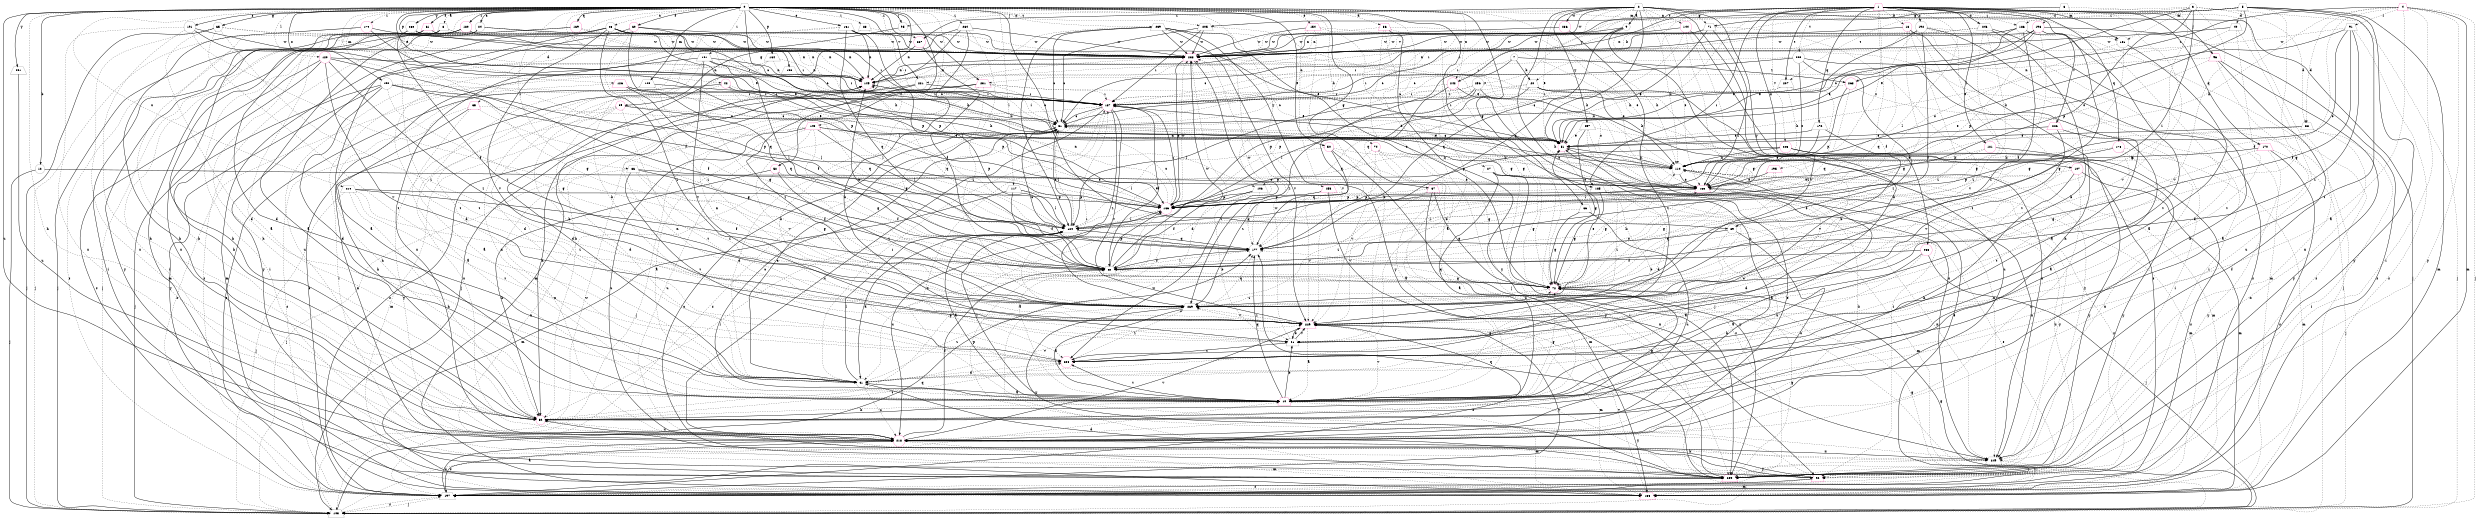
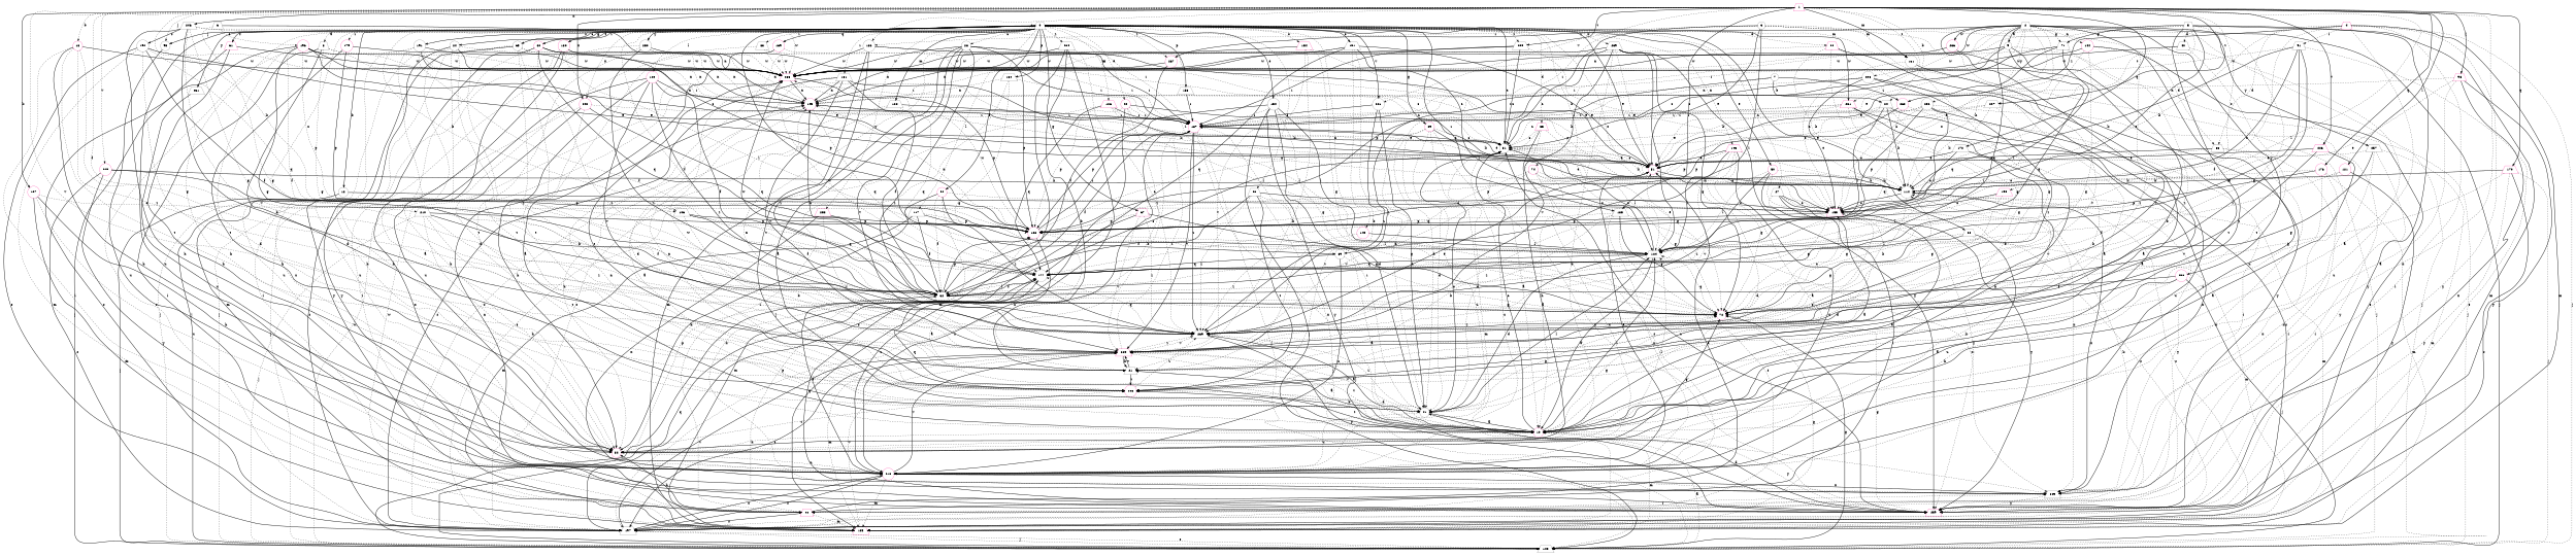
  strict digraph {
    node [color=gray40 shape=trapezium]
    edge [style=dashed]
    0
    8
    12 [shape=circle]
    24 [shape=circle]
    27
    28 [shape=circle]
    31 [shape=circle]
    35 [color=deeppink]
    36 [color=deeppink]
    42 [color=deeppink shape=circle]
    50 [color=deeppink shape=circle]
    51 [color=deeppink shape=circle]
    52 [color=deeppink shape=circle]
    60 [color=deeppink shape=circle]
    61 [color=deeppink]
    62
    65 [shape=circle]
    66
    67 [color=deeppink]
    69 [color=deeppink shape=circle]
    74 [color=deeppink shape=circle]
    82 [color=deeppink shape=circle]
    83
    86
    89 [shape=circle]
    95 [shape=circle]
    106
    117
    120 [color=deeppink shape=circle]
    126 [color=deeppink]
    128
    131 [shape=circle]
+   140 [color=deeppink shape=circle]
    143 [color=deeppink]
    150 [shape=circle]
    151
    154 [color=deeppink]
    155 [color=deeppink]
    158
    164
    169 [color=deeppink shape=circle]
    179 [color=deeppink shape=circle]
    180 [color=deeppink shape=circle]
    181
    185
    191 [shape=circle]
    205
    210
    218 [color=deeppink shape=circle]
    221 [shape=circle]
    231 [color=deeppink]
    239
    242 [color=deeppink shape=circle]
    250 [shape=circle]
    251
    253 [color=deeppink]
    264
    267 [color=deeppink shape=circle]
    238 [color=deeppink]
    92 [color=deeppink]
    72 [color=deeppink shape=circle]
    145 [color=deeppink shape=circle]
    41 [shape=circle]
    197
    103
-   10 [color=deeppink]
+   10 [color=deeppink shape=circle]
    135 [color=deeppink]
    208 [color=deeppink shape=circle]
    259 [color=deeppink]
    229 [color=deeppink]
    114 [shape=circle]
    166 [color=deeppink shape=circle]
    187 [color=deeppink shape=circle]
    269
    124
    21
    249
    177 [shape=circle]
    1 [color=deeppink]
    18 [color=deeppink shape=circle]
    20
    96 [color=deeppink]
    107 [color=deeppink shape=circle]
    121 [color=deeppink shape=circle]
    170 [color=deeppink]
    172
    176 [color=deeppink shape=circle]
    186 [shape=circle]
    192 [shape=circle]
    195 [color=deeppink]
    206 [shape=circle]
    207
    225 [color=deeppink shape=circle]
    226 [color=deeppink]
    246
    2
    9 [shape=circle]
    71
    144 [color=deeppink shape=circle]
    236 [color=deeppink shape=circle]
    256 [shape=circle]
    257
    258 [color=deeppink shape=circle]
    3 [shape=circle]
    38
    4 [color=deeppink]
    91
    268 [color=deeppink shape=circle]
    5
    40
    6
    196 [color=deeppink shape=circle]
    7 [shape=circle]
    0 -> 8 [label=a]
    0 -> 12 [label=b style=bold]
    0 -> 24 [label=c style=bold]
    0 -> 27 [label=c]
    0 -> 28 [label=c]
    0 -> 31 [label=c style=bold]
    0 -> 35 [label=d]
    0 -> 36 [label=d]
    0 -> 42 [label=e]
    0 -> 50 [label=e style=bold]
    0 -> 51 [label=e style=bold]
    0 -> 52 [label=f style=bold]
    0 -> 60 [label=f style=bold]
    0 -> 61 [label=f style=bold]
    0 -> 62 [label=f]
    0 -> 65 [label=g style=bold]
-   0 -> 66 [label=g style=bold]
+   0 -> 66 [label=e style=bold]
    0 -> 67 [label=g style=bold]
    0 -> 69 [label=g style=bold]
    0 -> 74 [label=h]
    0 -> 82 [label=h]
    0 -> 83 [label=i]
    0 -> 86 [label=i]
    0 -> 89 [label=i style=bold]
    0 -> 95 [label=j style=bold]
    0 -> 106 [label=k]
    0 -> 117 [label=l]
    0 -> 120 [label=l]
    0 -> 126 [label=m]
    0 -> 128 [label=m style=bold]
    0 -> 131 [label=m]
+   0 -> 140 [label=n]
    0 -> 143 [label=n]
    0 -> 150 [label=o style=bold]
    0 -> 151 [label=o style=bold]
    0 -> 154 [label=o]
    0 -> 155 [label=o]
    0 -> 158 [label=p style=bold]
    0 -> 164 [label=p style=bold]
    0 -> 169 [label=q style=bold]
    0 -> 179 [label=r]
    0 -> 180 [label=r style=bold]
    0 -> 181 [label=r]
    0 -> 185 [label=r style=bold]
    0 -> 191 [label=s style=bold]
    0 -> 205 [label=t]
    0 -> 210 [label=u]
    0 -> 218 [label=u style=bold]
    0 -> 221 [label=v style=bold]
    0 -> 231 [label=w style=bold]
    0 -> 239 [label=x]
    0 -> 242 [label=x]
    0 -> 250 [label=y style=bold]
    0 -> 251 [label=y style=bold]
    0 -> 253 [label=y]
    0 -> 264 [label=z]
    0 -> 267 [label=z]
    8 -> 238 [label=w]
    8 -> 92 [label=i style=bold]
    8 -> 72 [label=g]
    8 -> 145 [label=n]
    8 -> 41 [label=d style=bold]
    8 -> 197 [label=s]
    12 -> 155 [label=o style=bold]
    12 -> 103 [label=j style=bold]
    24 -> 82 [label=h]
    24 -> 238 [label=w]
    24 -> 145 [label=n style=bold]
    24 -> 103 [label=j]
    24 -> 10 [label=a]
    24 -> 135 [label=m style=bold]
    24 -> 208 [label=t]
    27 -> 155 [label=o style=bold]
    27 -> 72 [label=g]
    27 -> 197 [label=s]
    27 -> 10 [label=a style=bold]
    27 -> 259 [label=y style=bold]
    28 -> 238 [label=w style=bold]
    28 -> 197 [label=s]
    28 -> 10 [label=a style=bold]
    28 -> 135 [label=m style=bold]
    28 -> 229 [label=v style=bold]
    28 -> 114 [label=k]
    28 -> 166 [label=p style=bold]
    28 -> 187 [label=r style=bold]
    28 -> 269 [label=z style=bold]
    31 -> 51 [label=e]
    31 -> 155 [label=o]
    31 -> 218 [label=u]
    31 -> 145 [label=i]
    31 -> 41 [label=d]
    31 -> 114 [label=k]
    31 -> 124 [label=l]
    35 -> 31 [label=c]
    35 -> 82 [label=h style=bold]
    35 -> 72 [label=g]
    35 -> 197 [label=s]
    35 -> 10 [label=a]
    36 -> 238 [label=w]
    36 -> 72 [label=g]
    36 -> 103 [label=j]
    36 -> 10 [label=a]
    36 -> 259 [label=y style=bold]
    36 -> 114 [label=k]
    42 -> 197 [label=s style=bold]
    42 -> 114 [label=k style=bold]
    42 -> 166 [label=p]
    42 -> 187 [label=r]
    42 -> 124 [label=l]
    42 -> 21 [label=b]
    50 -> 92 [label=i style=bold]
    50 -> 259 [label=y]
    50 -> 114 [label=k]
    50 -> 269 [label=z style=bold]
    50 -> 124 [label=l]
    51 -> 31 [label=c]
    51 -> 41 [label=d]
    51 -> 114 [label=k style=bold]
    52 -> 62 [label=f]
    52 -> 82 [label=h style=bold]
    52 -> 155 [label=o]
    52 -> 269 [label=z style=bold]
    52 -> 249 [label=x]
    60 -> 218 [label=u]
    60 -> 238 [label=w style=bold]
    60 -> 259 [label=y style=bold]
    60 -> 166 [label=p style=bold]
    60 -> 269 [label=z]
    60 -> 177 [label=q style=bold]
    61 -> 82 [label=h style=bold]
    61 -> 238 [label=w style=bold]
    61 -> 103 [label=j style=bold]
    62 -> 31 [label=c style=bold]
    62 -> 238 [label=w style=bold]
    62 -> 72 [label=g]
    62 -> 145 [label=n style=bold]
    62 -> 166 [label=p style=bold]
    62 -> 177 [label=l]
    65 -> 218 [label=u]
    65 -> 238 [label=w]
    65 -> 41 [label=d]
    65 -> 103 [label=j style=bold]
    65 -> 208 [label=t]
    65 -> 187 [label=r]
    65 -> 269 [label=z]
    66 -> 218 [label=u style=bold]
    66 -> 72 [label=g style=bold]
    66 -> 135 [label=m]
    66 -> 124 [label=l]
    67 -> 72 [label=g style=bold]
    67 -> 135 [label=m style=bold]
    67 -> 229 [label=v]
    67 -> 166 [label=p]
    67 -> 269 [label=z]
    69 -> 31 [label=c]
    69 -> 155 [label=o style=bold]
    69 -> 218 [label=u]
    69 -> 41 [label=d]
    69 -> 135 [label=m]
    69 -> 208 [label=t]
    69 -> 259 [label=y]
    74 -> 218 [label=u]
    74 -> 72 [label=g]
    74 -> 10 [label=a]
    74 -> 229 [label=v]
    74 -> 114 [label=k]
    74 -> 177 [label=q]
    82 -> 218 [label=u]
    82 -> 72 [label=g style=bold]
    82 -> 208 [label=t]
    82 -> 166 [label=p]
    82 -> 124 [label=l]
    83 -> 238 [label=w]
    83 -> 208 [label=t]
    83 -> 187 [label=r]
    86 -> 62 [label=f style=bold]
    86 -> 155 [label=o style=bold]
    86 -> 72 [label=g]
    86 -> 103 [label=j]
    86 -> 208 [label=t style=bold]
    86 -> 269 [label=z]
    89 -> 218 [label=u style=bold]
    89 -> 10 [label=a]
    89 -> 177 [label=q style=bold]
    95 -> 218 [label=u style=bold]
    106 -> 62 [label=f style=bold]
    106 -> 166 [label=p style=bold]
    106 -> 21 [label=b]
    106 -> 177 [label=q]
    117 -> 62 [label=f style=bold]
    117 -> 135 [label=m style=bold]
    117 -> 166 [label=p]
    117 -> 124 [label=l style=bold]
    120 -> 62 [label=f style=bold]
    120 -> 82 [label=h style=bold]
    120 -> 145 [label=n style=bold]
    120 -> 197 [label=s style=bold]
    120 -> 229 [label=v style=bold]
    120 -> 269 [label=z style=bold]
    126 -> 51 [label=e]
    126 -> 197 [label=s]
    126 -> 187 [label=r style=bold]
    126 -> 124 [label=l]
    126 -> 177 [label=q style=bold]
    128 -> 82 [label=h]
    128 -> 10 [label=a]
    128 -> 187 [label=r style=bold]
    128 -> 177 [label=q]
    131 -> 155 [label=o]
    131 -> 72 [label=g]
    131 -> 10 [label=a style=bold]
+   140 -> 269 [label=z]
+   140 -> 124 [label=l style=bold]
    143 -> 51 [label=e style=bold]
    143 -> 218 [label=u style=bold]
    143 -> 72 [label=g]
    143 -> 10 [label=a]
    143 -> 229 [label=v]
    143 -> 166 [label=p]
    143 -> 124 [label=l style=bold]
    143 -> 249 [label=x]
    150 -> 72 [label=g]
    150 -> 41 [label=d style=bold]
    150 -> 103 [label=j style=bold]
    150 -> 259 [label=y style=bold]
    150 -> 166 [label=p style=bold]
    150 -> 187 [label=r]
    150 -> 124 [label=l style=bold]
    151 -> 51 [label=e style=bold]
    151 -> 238 [label=w]
    151 -> 145 [label=n style=bold]
    151 -> 41 [label=d]
    151 -> 124 [label=l style=bold]
    151 -> 21 [label=b]
    151 -> 177 [label=q style=bold]
    154 -> 155 [label=o]
    154 -> 238 [label=w style=bold]
    154 -> 72 [label=g]
    154 -> 229 [label=v]
    154 -> 21 [label=b]
    155 -> 145 [label=n]
    155 -> 41 [label=d]
    155 -> 10 [label=a style=bold]
    155 -> 166 [label=p style=bold]
    158 -> 187 [label=r style=bold]
    164 -> 31 [label=c]
    164 -> 92 [label=i]
    164 -> 72 [label=g]
    164 -> 145 [label=n]
    169 -> 31 [label=c]
    169 -> 238 [label=w]
    169 -> 92 [label=i]
    169 -> 10 [label=a style=bold]
    179 -> 82 [label=h style=bold]
    179 -> 238 [label=w style=bold]
    179 -> 166 [label=p style=bold]
    180 -> 218 [label=u style=bold]
    180 -> 238 [label=w style=bold]
    180 -> 92 [label=i]
    180 -> 145 [label=n]
    180 -> 259 [label=y style=bold]
    180 -> 124 [label=l]
    181 -> 62 [label=f style=bold]
    181 -> 145 [label=n style=bold]
    181 -> 41 [label=d]
    181 -> 197 [label=s style=bold]
    181 -> 229 [label=v style=bold]
    181 -> 114 [label=k style=bold]
    185 -> 218 [label=u]
    185 -> 72 [label=g style=bold]
    185 -> 197 [label=s]
    185 -> 166 [label=p]
    185 -> 269 [label=z]
    185 -> 21 [label=b]
    185 -> 249 [label=x]
    191 -> 51 [label=e style=bold]
    191 -> 62 [label=f]
    191 -> 82 [label=h]
    191 -> 218 [label=u]
    191 -> 238 [label=w style=bold]
    205 -> 31 [label=c style=bold]
    205 -> 238 [label=w style=bold]
    205 -> 114 [label=k]
    205 -> 187 [label=r style=bold]
    210 -> 62 [label=f style=bold]
    210 -> 82 [label=h]
    210 -> 103 [label=j]
    210 -> 208 [label=t]
    210 -> 166 [label=p style=bold]
    210 -> 269 [label=z]
    218 -> 51 [label=e style=bold]
    218 -> 62 [label=f style=bold]
    218 -> 197 [label=s style=bold]
    218 -> 135 [label=m]
    218 -> 229 [label=v style=bold]
    218 -> 114 [label=k]
    218 -> 249 [label=x style=bold]
    221 -> 41 [label=d style=bold]
    221 -> 187 [label=r style=bold]
    221 -> 269 [label=z style=bold]
    231 -> 31 [label=c]
    231 -> 51 [label=e]
    231 -> 82 [label=h style=bold]
    231 -> 72 [label=g]
    231 -> 197 [label=s style=bold]
    231 -> 187 [label=r]
    231 -> 21 [label=b]
    239 -> 31 [label=c style=bold]
    239 -> 51 [label=e]
    239 -> 82 [label=h]
    239 -> 238 [label=w style=bold]
    239 -> 72 [label=g style=bold]
    239 -> 259 [label=y style=bold]
    239 -> 229 [label=v style=bold]
    239 -> 124 [label=l style=bold]
    242 -> 103 [label=j]
    242 -> 187 [label=r]
    242 -> 21 [label=b]
    242 -> 249 [label=x style=bold]
    242 -> 177 [label=q style=bold]
    250 -> 82 [label=h]
    250 -> 238 [label=w]
    250 -> 145 [label=n]
    250 -> 103 [label=j]
    250 -> 187 [label=r style=bold]
    250 -> 269 [label=z style=bold]
    251 -> 218 [label=u style=bold]
    253 -> 229 [label=v]
    253 -> 166 [label=p style=bold]
    253 -> 249 [label=x style=bold]
    264 -> 238 [label=w style=bold]
    264 -> 103 [label=j style=bold]
    264 -> 135 [label=m style=bold]
    264 -> 269 [label=z]
    264 -> 21 [label=b style=bold]
    267 -> 62 [label=f style=bold]
    267 -> 145 [label=n style=bold]
    238 -> 145 [label=n style=bold]
    238 -> 208 [label=t style=bold]
    238 -> 114 [label=k]
    238 -> 166 [label=p style=bold]
    92 -> 51 [label=e style=bold]
    92 -> 82 [label=h style=bold]
    92 -> 145 [label=n style=bold]
    92 -> 197 [label=s style=bold]
    92 -> 135 [label=m]
    92 -> 114 [label=k]
    92 -> 166 [label=p]
    72 -> 155 [label=o]
    72 -> 114 [label=k]
    72 -> 269 [label=z]
-   72 -> 177 [label=q]
+   72 -> 124 [label=q]
    145 -> 187 [label=r style=bold]
    145 -> 177 [label=q]
    41 -> 31 [label=c style=bold]
    41 -> 218 [label=u]
    41 -> 72 [label=g]
    41 -> 10 [label=a style=bold]
    41 -> 229 [label=v]
    41 -> 187 [label=r]
    41 -> 269 [label=z]
    41 -> 124 [label=l style=bold]
    197 -> 218 [label=u style=bold]
    197 -> 103 [label=j]
    197 -> 229 [label=v style=bold]
    103 -> 238 [label=w]
    103 -> 72 [label=g style=bold]
    103 -> 197 [label=s]
    103 -> 10 [label=a]
    103 -> 177 [label=q style=bold]
    10 -> 31 [label=c style=bold]
    10 -> 82 [label=h]
    10 -> 72 [label=g]
    10 -> 145 [label=n]
    10 -> 135 [label=m]
    10 -> 208 [label=t style=bold]
    10 -> 259 [label=y]
    10 -> 229 [label=v]
    10 -> 124 [label=l style=bold]
    10 -> 21 [label=b style=bold]
    10 -> 177 [label=q style=bold]
    135 -> 238 [label=w]
    135 -> 72 [label=g]
    135 -> 229 [label=v]
    208 -> 155 [label=o]
    208 -> 145 [label=n]
    208 -> 41 [label=d]
    208 -> 269 [label=z]
    259 -> 31 [label=c style=bold]
    259 -> 72 [label=g]
    259 -> 41 [label=d style=bold]
    259 -> 177 [label=q style=bold]
    229 -> 145 [label=n]
    229 -> 197 [label=s style=bold]
    229 -> 10 [label=a]
    229 -> 135 [label=m]
    229 -> 187 [label=r]
    229 -> 269 [label=z]
    229 -> 21 [label=b style=bold]
    114 -> 155 [label=o style=bold]
    114 -> 72 [label=g]
    114 -> 197 [label=s]
    114 -> 135 [label=m]
    114 -> 259 [label=y]
    114 -> 249 [label=x style=bold]
    166 -> 31 [label=c]
    166 -> 218 [label=u style=bold]
    166 -> 238 [label=w]
    166 -> 145 [label=n]
    166 -> 10 [label=a]
    166 -> 187 [label=r style=bold]
    166 -> 124 [label=l]
    187 -> 31 [label=c style=bold]
    187 -> 51 [label=e style=bold]
    187 -> 62 [label=f style=bold]
    187 -> 218 [label=u style=bold]
    187 -> 197 [label=s]
    187 -> 103 [label=j]
    187 -> 229 [label=v style=bold]
    187 -> 269 [label=z style=bold]
    187 -> 249 [label=x]
    269 -> 51 [label=e style=bold]
    269 -> 10 [label=a style=bold]
    269 -> 259 [label=y style=bold]
    269 -> 229 [label=v]
    269 -> 177 [label=q]
    124 -> 31 [label=c style=bold]
    124 -> 51 [label=e]
    124 -> 41 [label=d style=bold]
    124 -> 10 [label=a style=bold]
    124 -> 177 [label=q style=bold]
    21 -> 238 [label=w]
    21 -> 208 [label=t style=bold]
    21 -> 229 [label=v style=bold]
    249 -> 92 [label=i]
    249 -> 259 [label=y]
    177 -> 62 [label=f style=bold]
    177 -> 238 [label=w]
    1 -> 62 [label=f]
    1 -> 95 [label=j]
    1 -> 106 [label=k]
    1 -> 131 [label=m style=bold]
    1 -> 185 [label=r style=bold]
    1 -> 205 [label=t style=bold]
    1 -> 221 [label=v]
    1 -> 242 [label=x style=bold]
    1 -> 229 [label=v]
    1 -> 124 [label=l]
    1 -> 249 [label=x]
    1 -> 18 [label=b]
    1 -> 20 [label=b]
    1 -> 96 [label=j style=bold]
    1 -> 107 [label=k style=bold]
    1 -> 121 [label=l style=bold]
    1 -> 170 [label=q style=bold]
    1 -> 172 [label=q style=bold]
    1 -> 176 [label=q style=bold]
    1 -> 186 [label=r]
-   1 -> 192 [label=s style=bold]
+   246 -> 192 [label=s style=bold]
    1 -> 195 [label=s]
    1 -> 206 [label=t]
    1 -> 207 [label=t style=bold]
    1 -> 225 [label=v]
    1 -> 226 [label=v style=bold]
    1 -> 246 [label=x style=bold]
    18 -> 82 [label=h style=bold]
    18 -> 238 [label=w style=bold]
    18 -> 92 [label=i]
    18 -> 72 [label=g]
    18 -> 208 [label=t]
    18 -> 269 [label=z]
    20 -> 114 [label=k style=bold]
    20 -> 166 [label=p]
    20 -> 187 [label=r]
    20 -> 124 [label=l style=bold]
    20 -> 21 [label=b]
    20 -> 249 [label=x style=bold]
    96 -> 155 [label=o]
    96 -> 145 [label=n]
    96 -> 10 [label=a]
    96 -> 259 [label=y style=bold]
-   96 -> 249 [label=f style=bold]
+   96 -> 249 [label=x style=bold]
    107 -> 82 [label=h style=bold]
    107 -> 155 [label=o]
    107 -> 218 [label=u]
    107 -> 135 [label=m style=bold]
    121 -> 62 [label=f]
    121 -> 259 [label=y style=bold]
    121 -> 114 [label=k]
    170 -> 72 [label=g]
    170 -> 197 [label=s style=bold]
    170 -> 103 [label=j]
    170 -> 259 [label=y]
    170 -> 114 [label=k style=bold]
    172 -> 51 [label=e style=bold]
    172 -> 155 [label=o style=bold]
    172 -> 229 [label=v style=bold]
    176 -> 135 [label=m]
    176 -> 208 [label=t]
    176 -> 114 [label=k]
    176 -> 166 [label=p style=bold]
    176 -> 249 [label=x]
    186 -> 31 [label=c]
    186 -> 51 [label=e style=bold]
    186 -> 238 [label=w style=bold]
    186 -> 197 [label=s]
    186 -> 208 [label=t style=bold]
    186 -> 269 [label=z style=bold]
    192 -> 51 [label=e style=bold]
    192 -> 62 [label=f style=bold]
    192 -> 238 [label=w]
    192 -> 197 [label=s style=bold]
    192 -> 135 [label=m]
    192 -> 208 [label=t]
    192 -> 177 [label=q]
    195 -> 155 [label=o style=bold]
    195 -> 72 [label=g]
    195 -> 124 [label=l]
    206 -> 155 [label=o style=bold]
    206 -> 145 [label=n]
    206 -> 10 [label=a style=bold]
    206 -> 187 [label=r style=bold]
    206 -> 269 [label=z style=bold]
    207 -> 31 [label=c]
    207 -> 114 [label=k]
    207 -> 187 [label=r]
    207 -> 124 [label=l]
    225 -> 197 [label=s style=bold]
    225 -> 259 [label=y style=bold]
    225 -> 114 [label=k style=bold]
    225 -> 166 [label=p style=bold]
    226 -> 51 [label=e style=bold]
    226 -> 10 [label=a style=bold]
    226 -> 229 [label=v style=bold]
    246 -> 82 [label=h style=bold]
    246 -> 238 [label=w]
    246 -> 72 [label=g]
    246 -> 229 [label=v]
    246 -> 187 [label=r]
    246 -> 21 [label=b style=bold]
    2 -> 51 [label=e]
    2 -> 155 [label=o]
    2 -> 218 [label=u style=bold]
    2 -> 231 [label=w]
    2 -> 267 [label=z style=bold]
    2 -> 238 [label=w style=bold]
    2 -> 103 [label=j style=bold]
    2 -> 229 [label=v style=bold]
    2 -> 114 [label=k]
    2 -> 177 [label=q style=bold]
    2 -> 9 [label=a style=bold]
    2 -> 71 [label=g]
    2 -> 144 [label=n]
    2 -> 236 [label=w style=bold]
    2 -> 256 [label=y]
    2 -> 257 [label=y style=bold]
    2 -> 258 [label=y style=bold]
    9 -> 31 [label=c style=bold]
    9 -> 238 [label=w style=bold]
    9 -> 103 [label=j]
    9 -> 187 [label=r]
    9 -> 21 [label=b style=bold]
    9 -> 177 [label=q style=bold]
    71 -> 31 [label=c style=bold]
    71 -> 51 [label=e style=bold]
    71 -> 238 [label=w]
    71 -> 269 [label=z]
    71 -> 124 [label=l style=bold]
    144 -> 238 [label=w style=bold]
    144 -> 72 [label=g]
    144 -> 197 [label=s style=bold]
    144 -> 269 [label=z]
    144 -> 177 [label=q]
    236 -> 238 [label=w style=bold]
    236 -> 208 [label=t style=bold]
    256 -> 31 [label=c]
    256 -> 155 [label=o]
    256 -> 218 [label=u style=bold]
    256 -> 259 [label=y]
    256 -> 166 [label=p style=bold]
    256 -> 187 [label=r]
    256 -> 124 [label=l style=bold]
    257 -> 51 [label=e]
    257 -> 92 [label=i]
    257 -> 72 [label=g style=bold]
    257 -> 135 [label=m]
    257 -> 249 [label=x]
    258 -> 62 [label=f style=bold]
    258 -> 82 [label=h]
    258 -> 103 [label=j style=bold]
    258 -> 10 [label=a style=bold]
    3 -> 51 [label=e style=bold]
    3 -> 89 [label=i style=bold]
    3 -> 131 [label=m]
    3 -> 103 [label=j]
    3 -> 229 [label=v]
    3 -> 166 [label=p style=bold]
    3 -> 187 [label=r]
    3 -> 186 [label=r]
    3 -> 38 [label=d]
    38 -> 51 [label=e style=bold]
    38 -> 155 [label=o]
    38 -> 92 [label=i]
    38 -> 249 [label=x]
    4 -> 62 [label=f]
    4 -> 92 [label=i]
    4 -> 103 [label=j]
    4 -> 10 [label=a]
    4 -> 135 [label=m style=bold]
    4 -> 259 [label=y]
    4 -> 114 [label=k]
    4 -> 38 [label=d]
    4 -> 91 [label=i]
    4 -> 268 [label=z style=bold]
    91 -> 62 [label=f style=bold]
    91 -> 155 [label=o style=bold]
    91 -> 238 [label=w]
    91 -> 197 [label=s]
    91 -> 114 [label=k style=bold]
    91 -> 269 [label=z style=bold]
    268 -> 92 [label=i]
    268 -> 166 [label=p style=bold]
    268 -> 187 [label=r]
    268 -> 177 [label=q]
    5 -> 155 [label=o style=bold]
    5 -> 72 [label=g]
    5 -> 145 [label=n]
    5 -> 135 [label=m style=bold]
    5 -> 208 [label=t style=bold]
    5 -> 259 [label=y style=bold]
    5 -> 187 [label=r]
    5 -> 207 [label=t]
    5 -> 71 [label=g style=bold]
    5 -> 40 [label=d]
    40 -> 51 [label=e]
    40 -> 218 [label=u]
    40 -> 238 [label=w style=bold]
    40 -> 208 [label=t]
    6 -> 72 [label=g]
    6 -> 145 [label=n style=bold]
    6 -> 196 [label=s]
    196 -> 31 [label=c style=bold]
    196 -> 51 [label=e style=bold]
    196 -> 62 [label=f]
    196 -> 238 [label=w style=bold]
    196 -> 72 [label=g style=bold]
    196 -> 145 [label=n]
    196 -> 41 [label=d]
    196 -> 197 [label=s style=bold]
    196 -> 166 [label=p]
    196 -> 187 [label=r]
    7 -> 41 [label=d]
    7 -> 269 [label=z style=bold]
    7 -> 20 [label=b style=bold]
    7 -> 268 [label=z style=bold]
  }
